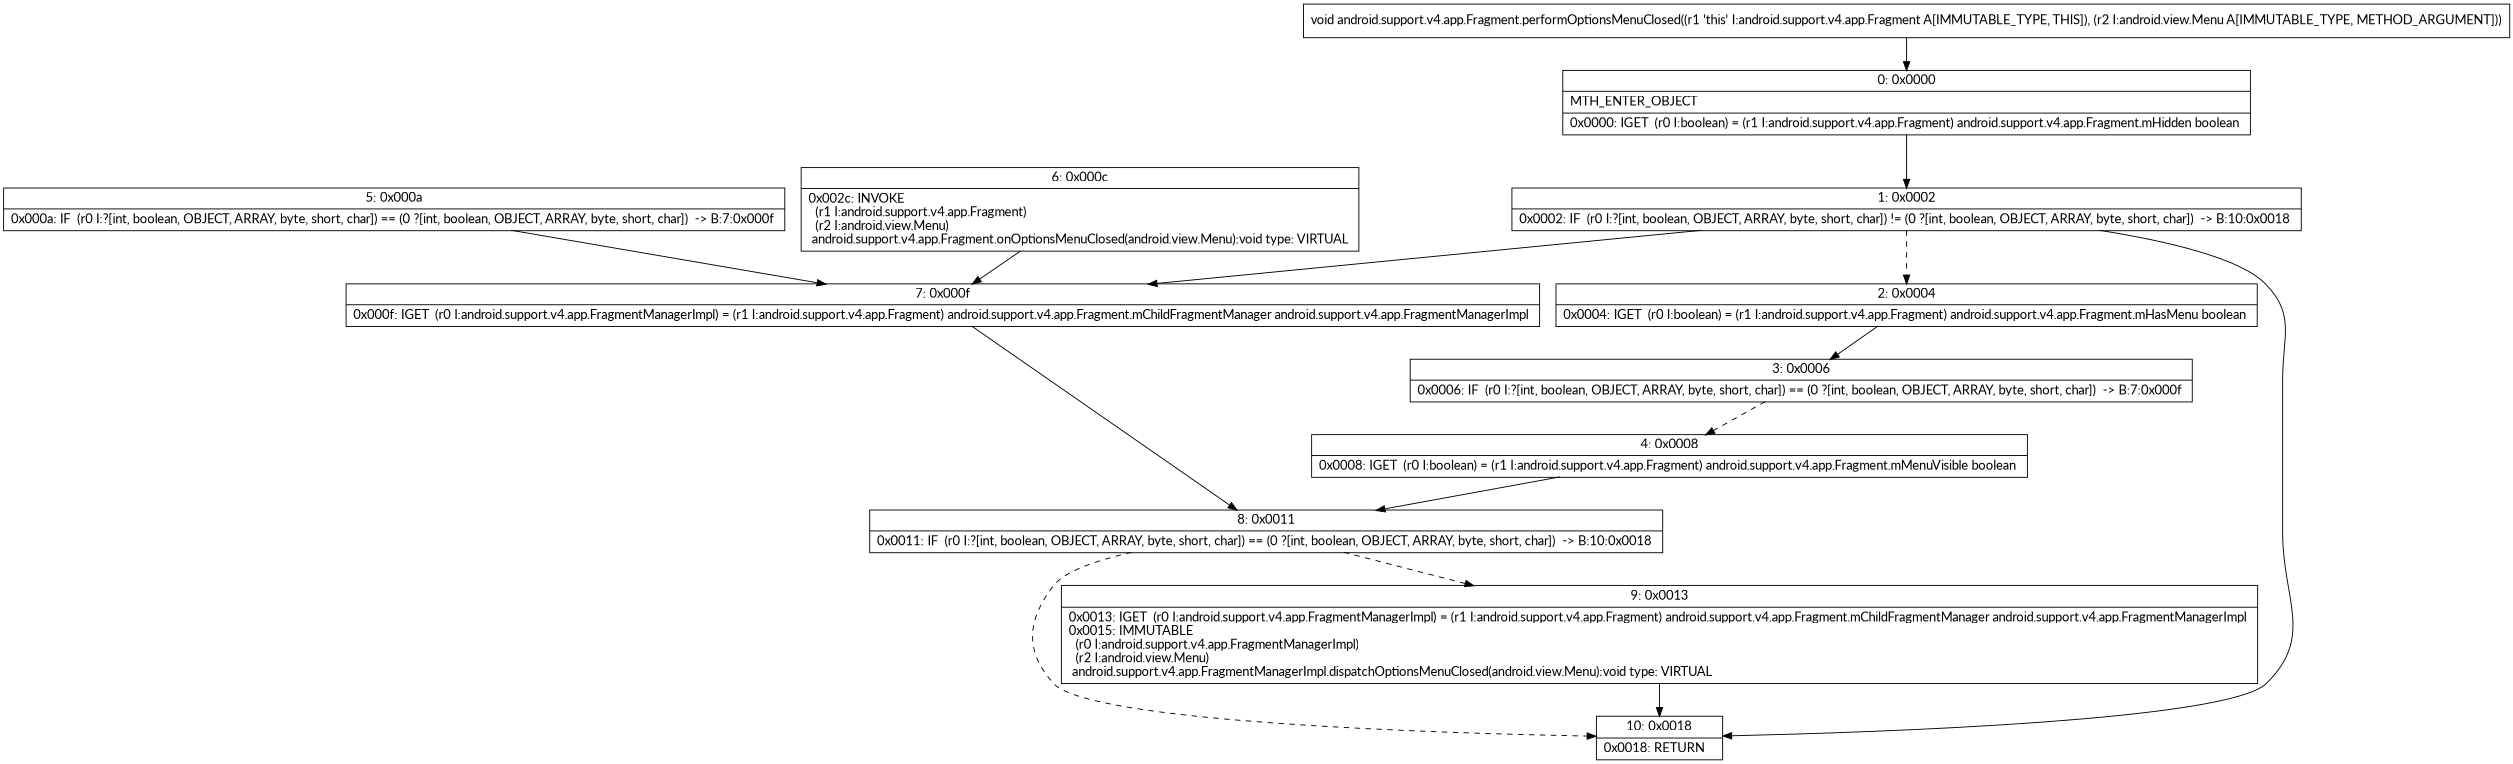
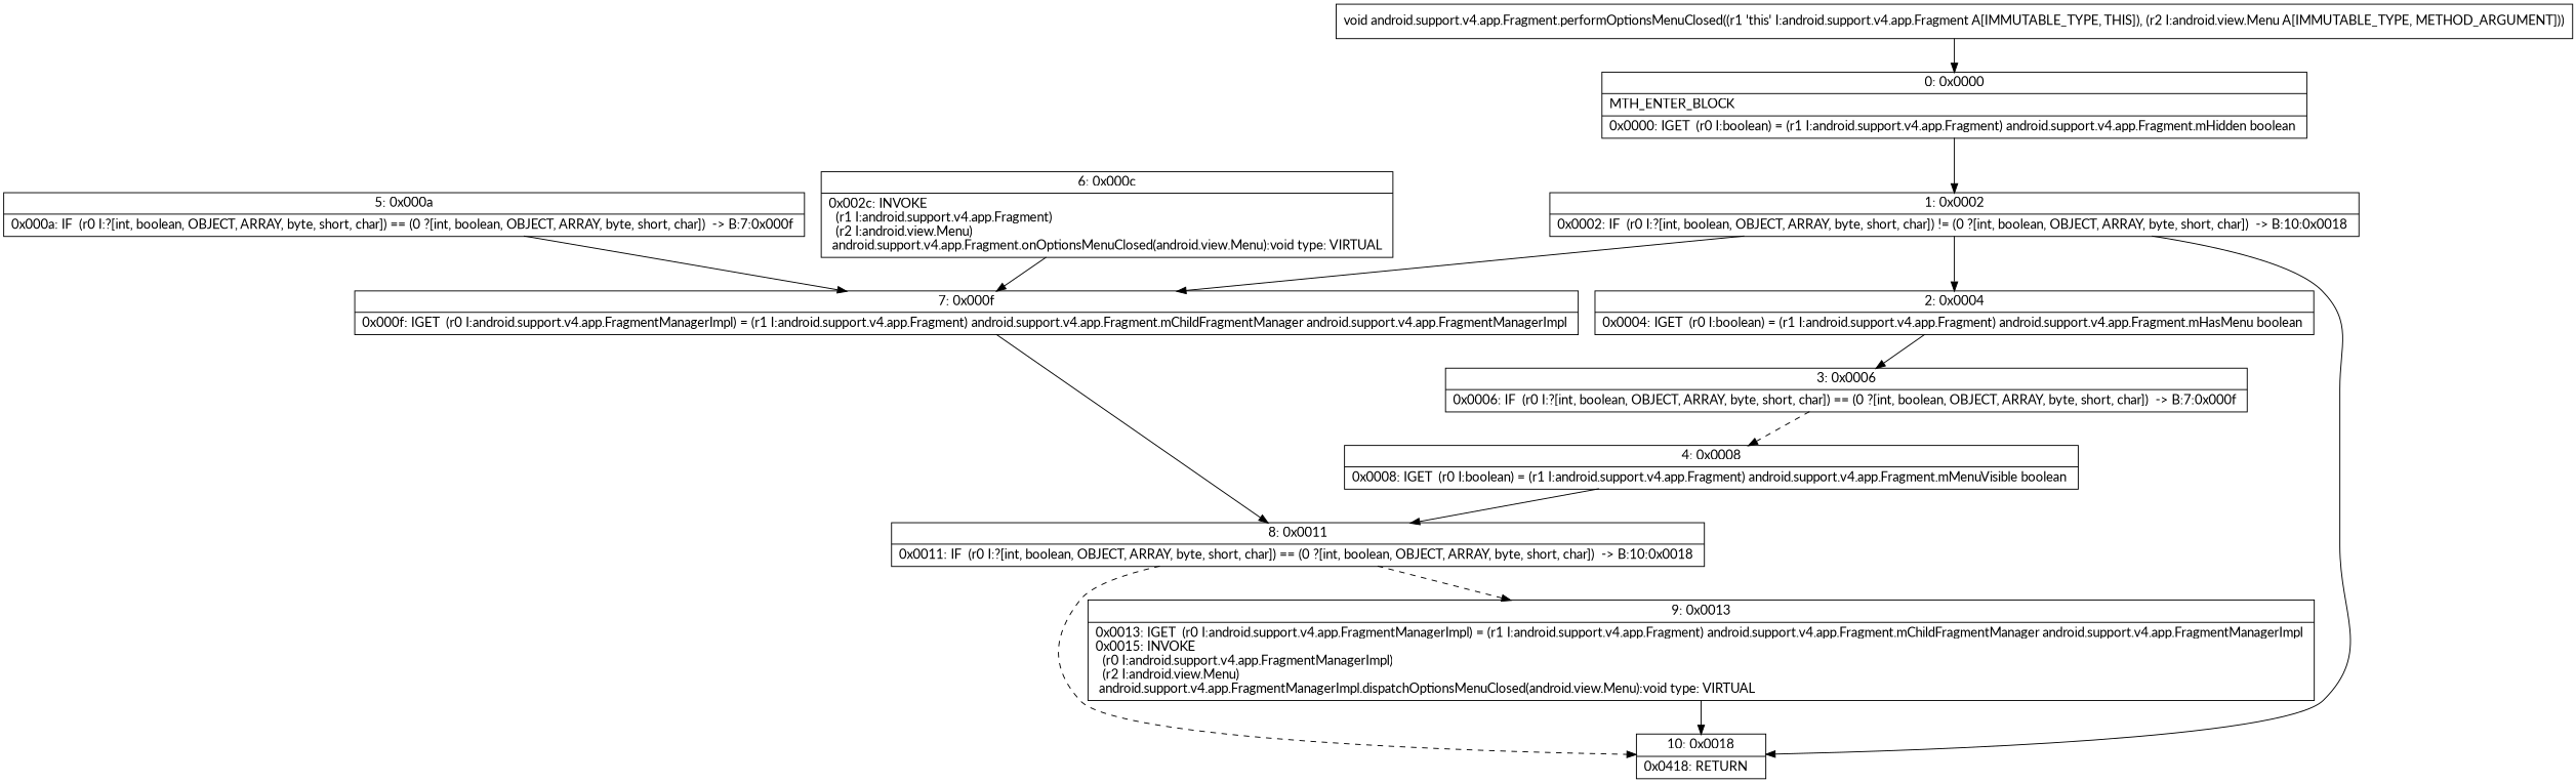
  digraph {
    fontname=Lato
    node [fontname=Lato shape=record]
    edge [fontname=Lato]
-   n1 [label="{0\:\ 0x0000|MTH_ENTER_OBJECT\l|0x0000: IGET  (r0 I:boolean) = (r1 I:android.support.v4.app.Fragment) android.support.v4.app.Fragment.mHidden boolean \l}"]
+   n1 [label="{0\:\ 0x0000|MTH_ENTER_BLOCK\l|0x0000: IGET  (r0 I:boolean) = (r1 I:android.support.v4.app.Fragment) android.support.v4.app.Fragment.mHidden boolean \l}"]
    n2 [label="{1\:\ 0x0002|0x0002: IF  (r0 I:?[int, boolean, OBJECT, ARRAY, byte, short, char]) != (0 ?[int, boolean, OBJECT, ARRAY, byte, short, char])  \-\> B:10:0x0018 \l}"]
    n3 [label="{2\:\ 0x0004|0x0004: IGET  (r0 I:boolean) = (r1 I:android.support.v4.app.Fragment) android.support.v4.app.Fragment.mHasMenu boolean \l}"]
-   n4 [label="{10\:\ 0x0018|0x0018: RETURN   \l}"]
+   n4 [label="{10\:\ 0x0018|0x0418: RETURN   \l}"]
    n5 [label="{7\:\ 0x000f|0x000f: IGET  (r0 I:android.support.v4.app.FragmentManagerImpl) = (r1 I:android.support.v4.app.Fragment) android.support.v4.app.Fragment.mChildFragmentManager android.support.v4.app.FragmentManagerImpl \l}"]
    n6 [label="{3\:\ 0x0006|0x0006: IF  (r0 I:?[int, boolean, OBJECT, ARRAY, byte, short, char]) == (0 ?[int, boolean, OBJECT, ARRAY, byte, short, char])  \-\> B:7:0x000f \l}"]
    n7 [label="{4\:\ 0x0008|0x0008: IGET  (r0 I:boolean) = (r1 I:android.support.v4.app.Fragment) android.support.v4.app.Fragment.mMenuVisible boolean \l}"]
    n8 [label="{8\:\ 0x0011|0x0011: IF  (r0 I:?[int, boolean, OBJECT, ARRAY, byte, short, char]) == (0 ?[int, boolean, OBJECT, ARRAY, byte, short, char])  \-\> B:10:0x0018 \l}"]
    n9 [label="{5\:\ 0x000a|0x000a: IF  (r0 I:?[int, boolean, OBJECT, ARRAY, byte, short, char]) == (0 ?[int, boolean, OBJECT, ARRAY, byte, short, char])  \-\> B:7:0x000f \l}"]
    n10 [label="{6\:\ 0x000c|0x002c: INVOKE  \l  (r1 I:android.support.v4.app.Fragment)\l  (r2 I:android.view.Menu)\l android.support.v4.app.Fragment.onOptionsMenuClosed(android.view.Menu):void type: VIRTUAL \l}"]
-   n11 [label="{9\:\ 0x0013|0x0013: IGET  (r0 I:android.support.v4.app.FragmentManagerImpl) = (r1 I:android.support.v4.app.Fragment) android.support.v4.app.Fragment.mChildFragmentManager android.support.v4.app.FragmentManagerImpl \l0x0015: IMMUTABLE  \l  (r0 I:android.support.v4.app.FragmentManagerImpl)\l  (r2 I:android.view.Menu)\l android.support.v4.app.FragmentManagerImpl.dispatchOptionsMenuClosed(android.view.Menu):void type: VIRTUAL \l}"]
+   n11 [label="{9\:\ 0x0013|0x0013: IGET  (r0 I:android.support.v4.app.FragmentManagerImpl) = (r1 I:android.support.v4.app.Fragment) android.support.v4.app.Fragment.mChildFragmentManager android.support.v4.app.FragmentManagerImpl \l0x0015: INVOKE  \l  (r0 I:android.support.v4.app.FragmentManagerImpl)\l  (r2 I:android.view.Menu)\l android.support.v4.app.FragmentManagerImpl.dispatchOptionsMenuClosed(android.view.Menu):void type: VIRTUAL \l}"]
    n12 [label="{void android.support.v4.app.Fragment.performOptionsMenuClosed((r1 'this' I:android.support.v4.app.Fragment A[IMMUTABLE_TYPE, THIS]), (r2 I:android.view.Menu A[IMMUTABLE_TYPE, METHOD_ARGUMENT])) }"]
    n1 -> n2
-   n2 -> n3 [style=dashed]
+   n2 -> n3 [style=solid]
    n2 -> n4
    n2 -> n5
    n3 -> n6
    n5 -> n8
    n6 -> n7 [style=dashed]
    n7 -> n8
    n8 -> n4 [style=dashed]
    n8 -> n11 [style=dashed]
    n9 -> n5
    n10 -> n5
    n11 -> n4
    n12 -> n1
  }
